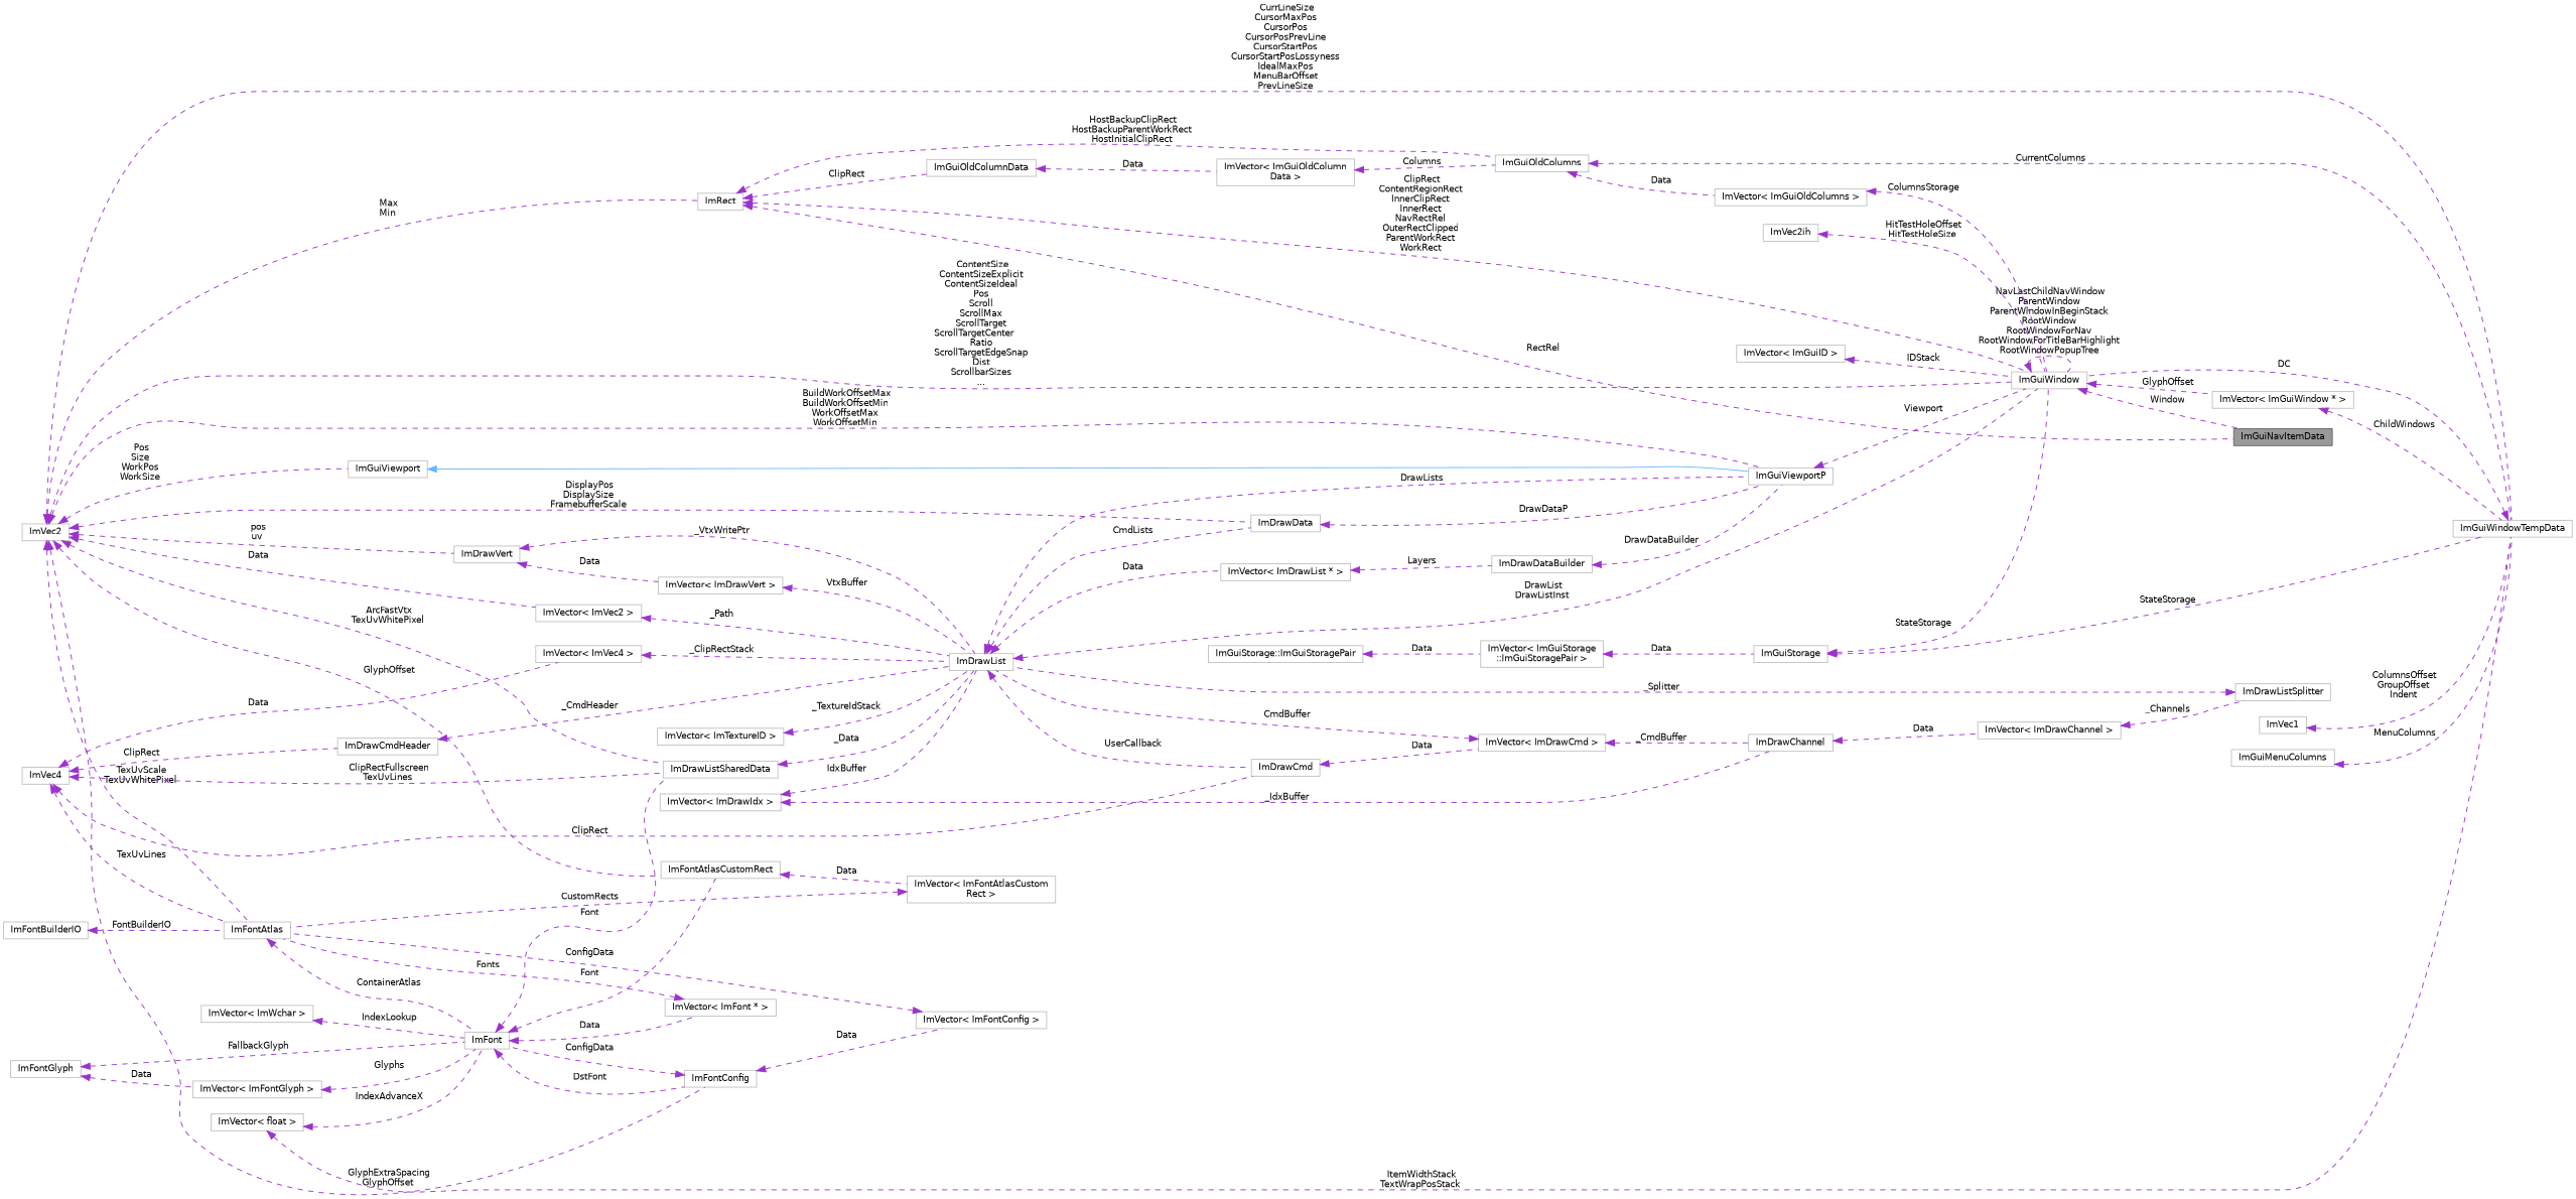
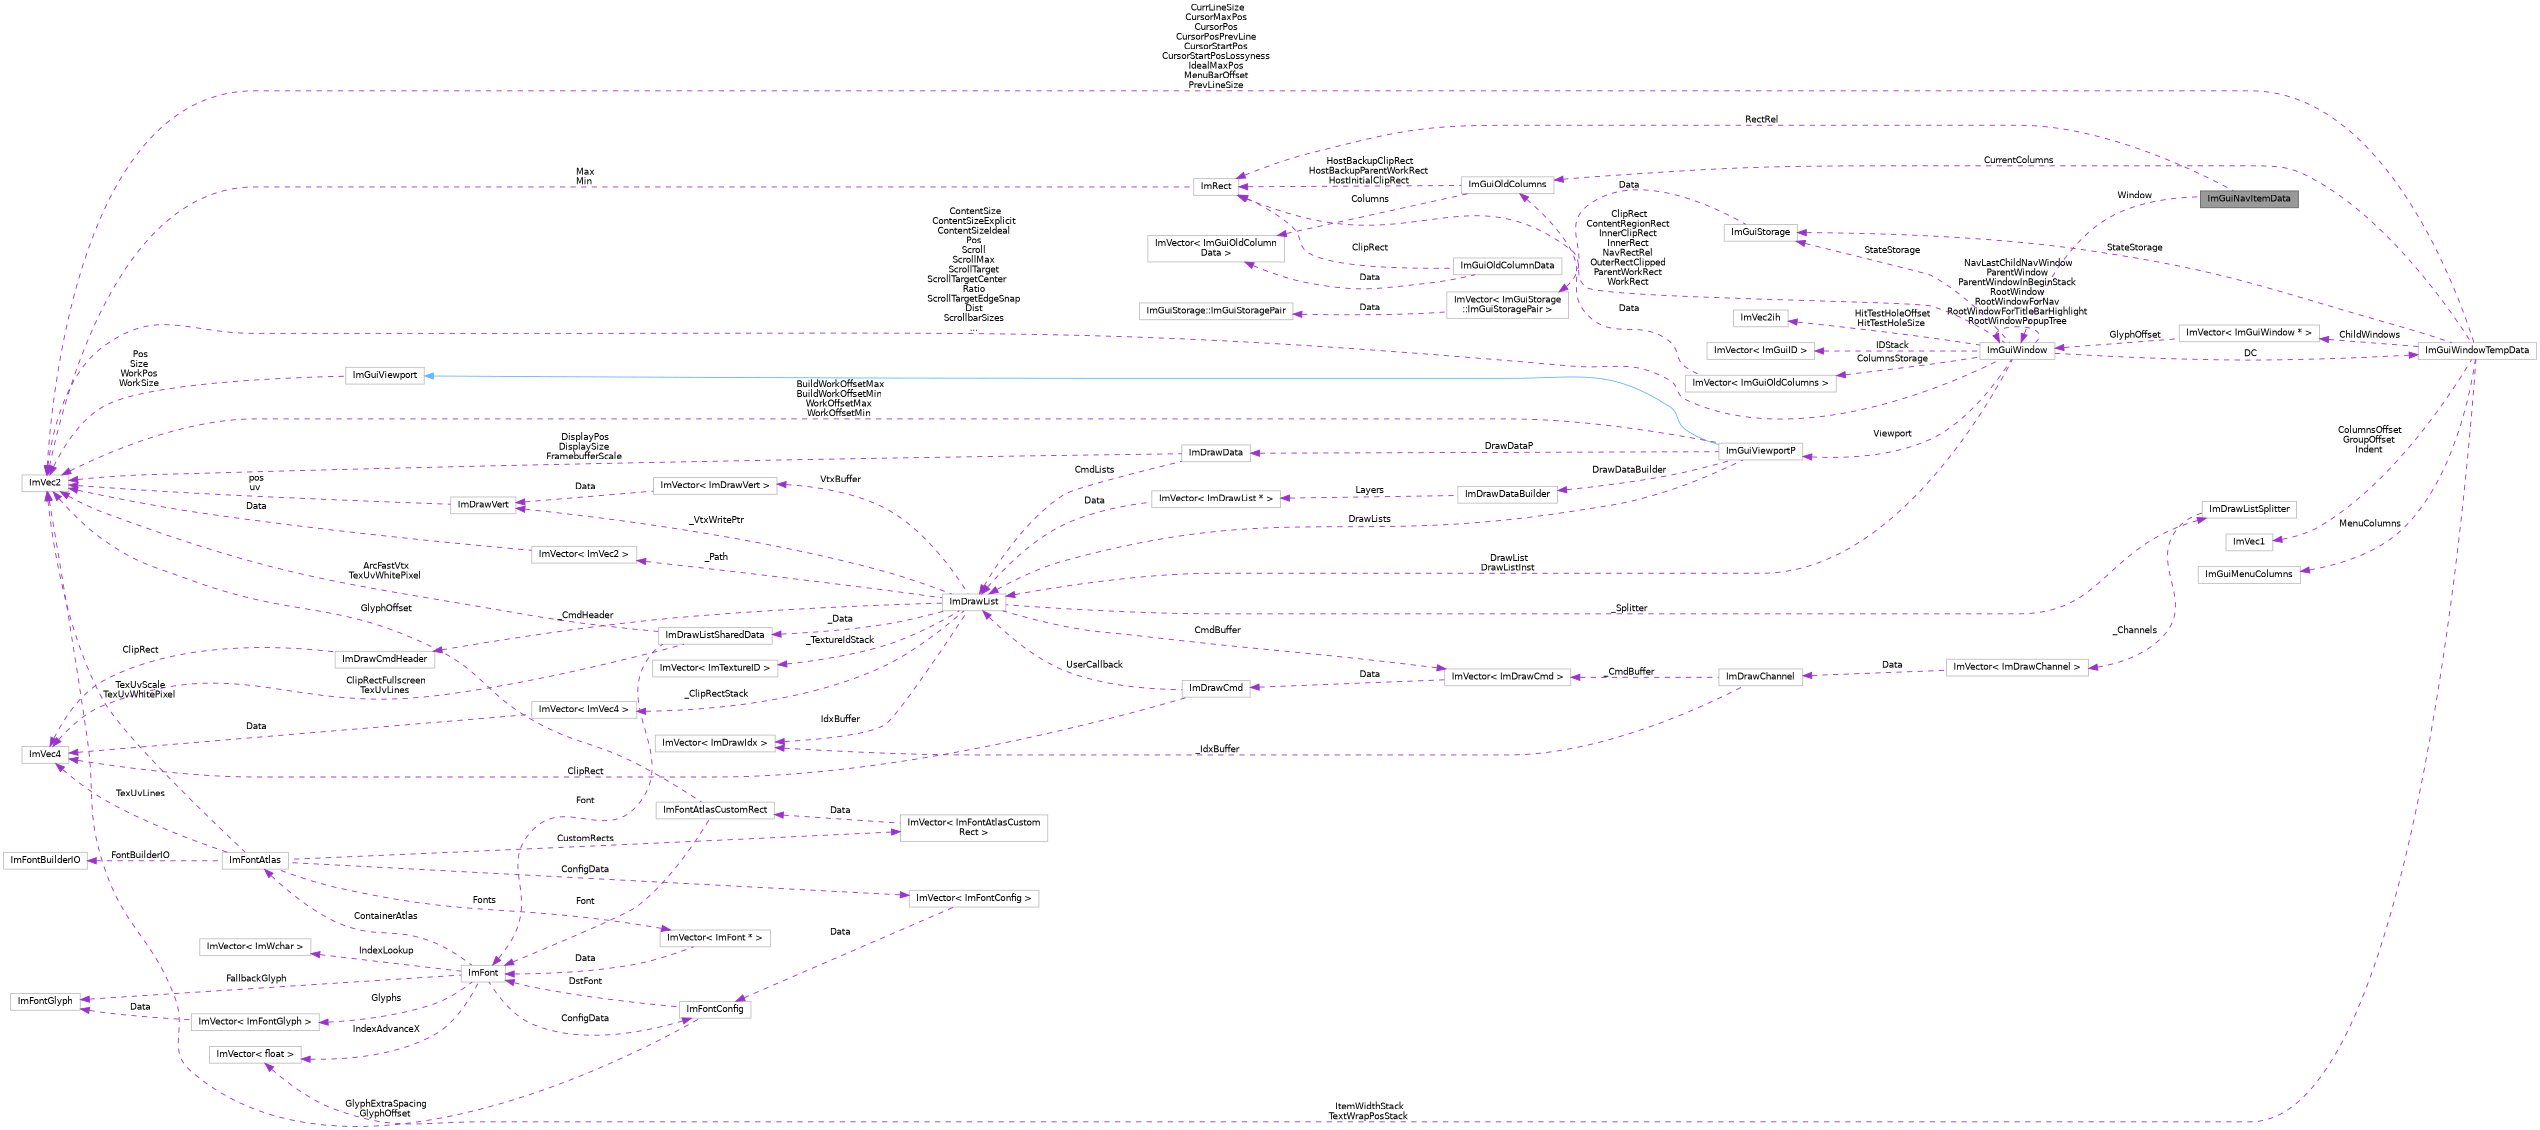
  digraph {
    rankdir=LR
    node [color=grey75 fillcolor=white fontname=Helvetica fontsize=10 shape=box style=filled]
    edge [color=darkorchid3 dir=back fontname=Helvetica fontsize=10 labelfontname=Helvetica labelfontsize=10 style=dashed]
    n1 [color=gray40 fillcolor=grey60 fontcolor=black height=0.2 label=ImGuiNavItemData width=0.4]
    n2 [height=0.2 label=ImGuiWindow width=0.4]
    n3 [height=0.2 label="ImVector\< ImGuiWindow * \>" width=0.4]
    n4 [height=0.2 label=ImGuiWindowTempData width=0.4]
    n5 [height=0.2 label=ImGuiViewportP width=0.4]
    n6 [height=0.2 label=ImGuiViewport width=0.4]
    n7 [height=0.2 label=ImVec2 width=0.4]
    n8 [height=0.2 label=ImDrawVert width=0.4]
    n9 [height=0.2 label=ImDrawListSharedData width=0.4]
    n10 [height=0.2 label=ImFontAtlas width=0.4]
    n11 [height=0.2 label=ImFontAtlasCustomRect width=0.4]
    n12 [height=0.2 label=ImFontConfig width=0.4]
    n13 [height=0.2 label="ImVector\< ImVec2 \>" width=0.4]
    n14 [height=0.2 label=ImDrawData width=0.4]
    n15 [height=0.2 label=ImRect width=0.4]
    n16 [height=0.2 label=ImDrawList width=0.4]
    n17 [height=0.2 label="ImVector\< ImDrawVert \>" width=0.4]
    n18 [height=0.2 label=ImFont width=0.4]
    n19 [height=0.2 label="ImVector\< ImFontAtlasCustom\lRect \>" width=0.4]
    n20 [height=0.2 label="ImVector\< ImFontConfig \>" width=0.4]
    n21 [height=0.2 label=ImGuiOldColumns width=0.4]
    n22 [height=0.2 label=ImGuiOldColumnData width=0.4]
    n23 [height=0.2 label=ImDrawCmd width=0.4]
    n24 [height=0.2 label="ImVector\< ImDrawList * \>" width=0.4]
    n25 [height=0.2 label="ImVector\< ImDrawCmd \>" width=0.4]
    n26 [height=0.2 label=ImDrawDataBuilder width=0.4]
    n27 [height=0.2 label=ImDrawChannel width=0.4]
    n28 [height=0.2 label="ImVector\< ImDrawChannel \>" width=0.4]
    n29 [height=0.2 label=ImVec4 width=0.4]
    n30 [height=0.2 label="ImVector\< ImVec4 \>" width=0.4]
    n31 [height=0.2 label=ImDrawCmdHeader width=0.4]
    n32 [height=0.2 label="ImVector\< ImDrawIdx \>" width=0.4]
    n33 [height=0.2 label="ImVector\< ImFont * \>" width=0.4]
    n34 [height=0.2 label="ImVector\< float \>" width=0.4]
    n35 [height=0.2 label="ImVector\< ImWchar \>" width=0.4]
    n36 [height=0.2 label="ImVector\< ImFontGlyph \>" width=0.4]
    n37 [height=0.2 label=ImFontGlyph width=0.4]
    n38 [height=0.2 label=ImFontBuilderIO width=0.4]
    n39 [height=0.2 label="ImVector\< ImTextureID \>" width=0.4]
    n40 [height=0.2 label=ImDrawListSplitter width=0.4]
    n41 [height=0.2 label="ImVector\< ImGuiOldColumns \>" width=0.4]
    n42 [height=0.2 label="ImVector\< ImGuiID \>" width=0.4]
    n43 [height=0.2 label=ImVec1 width=0.4]
    n44 [height=0.2 label=ImGuiMenuColumns width=0.4]
    n45 [height=0.2 label=ImGuiStorage width=0.4]
    n46 [height=0.2 label="ImVector\< ImGuiStorage\l::ImGuiStoragePair \>" width=0.4]
    n47 [height=0.2 label="ImGuiStorage::ImGuiStoragePair" width=0.4]
    n48 [height=0.2 label="ImVector\< ImGuiOldColumn\lData \>" width=0.4]
    n49 [height=0.2 label=ImVec2ih width=0.4]
    n2 -> n1 [label=" Window"]
    n2 -> n2 [label=" NavLastChildNavWindow\nParentWindow\nParentWindowInBeginStack\nRootWindow\nRootWindowForNav\nRootWindowForTitleBarHighlight\nRootWindowPopupTree"]
    n2 -> n3 [label=" GlyphOffset"]
    n3 -> n4 [label=" ChildWindows"]
    n4 -> n2 [label=" DC"]
    n5 -> n2 [label=" Viewport"]
    n6 -> n5 [color=steelblue1 style=solid]
    n7 -> n2 [label=" ContentSize\nContentSizeExplicit\nContentSizeIdeal\nPos\nScroll\nScrollMax\nScrollTarget\nScrollTargetCenter\lRatio\nScrollTargetEdgeSnap\lDist\nScrollbarSizes\n..."]
    n7 -> n4 [label=" CurrLineSize\nCursorMaxPos\nCursorPos\nCursorPosPrevLine\nCursorStartPos\nCursorStartPosLossyness\nIdealMaxPos\nMenuBarOffset\nPrevLineSize"]
    n7 -> n5 [label=" BuildWorkOffsetMax\nBuildWorkOffsetMin\nWorkOffsetMax\nWorkOffsetMin"]
    n7 -> n6 [label=" Pos\nSize\nWorkPos\nWorkSize"]
    n7 -> n8 [label=" pos\nuv"]
    n7 -> n9 [label=" ArcFastVtx\nTexUvWhitePixel"]
    n7 -> n10 [label=" TexUvScale\nTexUvWhitePixel"]
    n7 -> n11 [label=" GlyphOffset"]
    n7 -> n12 [label=" GlyphExtraSpacing\nGlyphOffset"]
    n7 -> n13 [label=" Data"]
    n7 -> n14 [label=" DisplayPos\nDisplaySize\nFramebufferScale"]
    n7 -> n15 [label=" Max\nMin"]
    n8 -> n16 [label=" _VtxWritePtr"]
    n8 -> n17 [label=" Data"]
    n9 -> n16 [label=" _Data"]
    n10 -> n18 [label=" ContainerAtlas"]
    n11 -> n19 [label=" Data"]
    n12 -> n18 [label=" ConfigData"]
    n12 -> n20 [label=" Data"]
    n13 -> n16 [label=" _Path"]
    n14 -> n5 [label=" DrawDataP"]
    n15 -> n1 [label=" RectRel"]
    n15 -> n2 [label=" ClipRect\nContentRegionRect\nInnerClipRect\nInnerRect\nNavRectRel\nOuterRectClipped\nParentWorkRect\nWorkRect"]
    n15 -> n21 [label=" HostBackupClipRect\nHostBackupParentWorkRect\nHostInitialClipRect"]
    n15 -> n22 [label=" ClipRect"]
    n16 -> n2 [label=" DrawList\nDrawListInst"]
    n16 -> n5 [label=" DrawLists"]
    n16 -> n14 [label=" CmdLists"]
    n16 -> n23 [label=" UserCallback"]
    n16 -> n24 [label=" Data"]
    n17 -> n16 [label=" VtxBuffer"]
    n18 -> n9 [label=" Font"]
    n18 -> n11 [label=" Font"]
    n18 -> n12 [label=" DstFont"]
    n18 -> n33 [label=" Data"]
    n19 -> n10 [label=" CustomRects"]
    n20 -> n10 [label=" ConfigData"]
    n21 -> n4 [label=" CurrentColumns"]
    n21 -> n41 [label=" Data"]
-   n22 -> n48 [label=" Data"]
+   n48 -> n22 [label=" Data"]
    n23 -> n25 [label=" Data"]
    n24 -> n26 [label=" Layers"]
    n25 -> n16 [label=" CmdBuffer"]
    n25 -> n27 [label=" _CmdBuffer"]
    n26 -> n5 [label=" DrawDataBuilder"]
    n27 -> n28 [label=" Data"]
    n28 -> n40 [label=" _Channels"]
    n29 -> n9 [label=" ClipRectFullscreen\nTexUvLines"]
    n29 -> n10 [label=" TexUvLines"]
    n29 -> n23 [label=" ClipRect"]
    n29 -> n30 [label=" Data"]
    n29 -> n31 [label=" ClipRect"]
    n30 -> n16 [label=" _ClipRectStack"]
    n31 -> n16 [label=" _CmdHeader"]
    n32 -> n16 [label=" IdxBuffer"]
    n32 -> n27 [label=" _IdxBuffer"]
    n33 -> n10 [label=" Fonts"]
    n34 -> n4 [label=" ItemWidthStack\nTextWrapPosStack"]
    n34 -> n18 [label=" IndexAdvanceX"]
    n35 -> n18 [label=" IndexLookup"]
    n36 -> n18 [label=" Glyphs"]
    n37 -> n18 [label=" FallbackGlyph"]
    n37 -> n36 [label=" Data"]
    n38 -> n10 [label=" FontBuilderIO"]
    n39 -> n16 [label=" _TextureIdStack"]
    n40 -> n16 [label=" _Splitter"]
    n41 -> n2 [label=" ColumnsStorage"]
    n42 -> n2 [label=" IDStack"]
    n43 -> n4 [label=" ColumnsOffset\nGroupOffset\nIndent"]
    n44 -> n4 [label=" MenuColumns"]
    n45 -> n2 [label=" StateStorage"]
    n45 -> n4 [label=" StateStorage"]
    n46 -> n45 [label=" Data"]
    n47 -> n46 [label=" Data"]
    n48 -> n21 [label=" Columns"]
    n49 -> n2 [label=" HitTestHoleOffset\nHitTestHoleSize"]
  }
